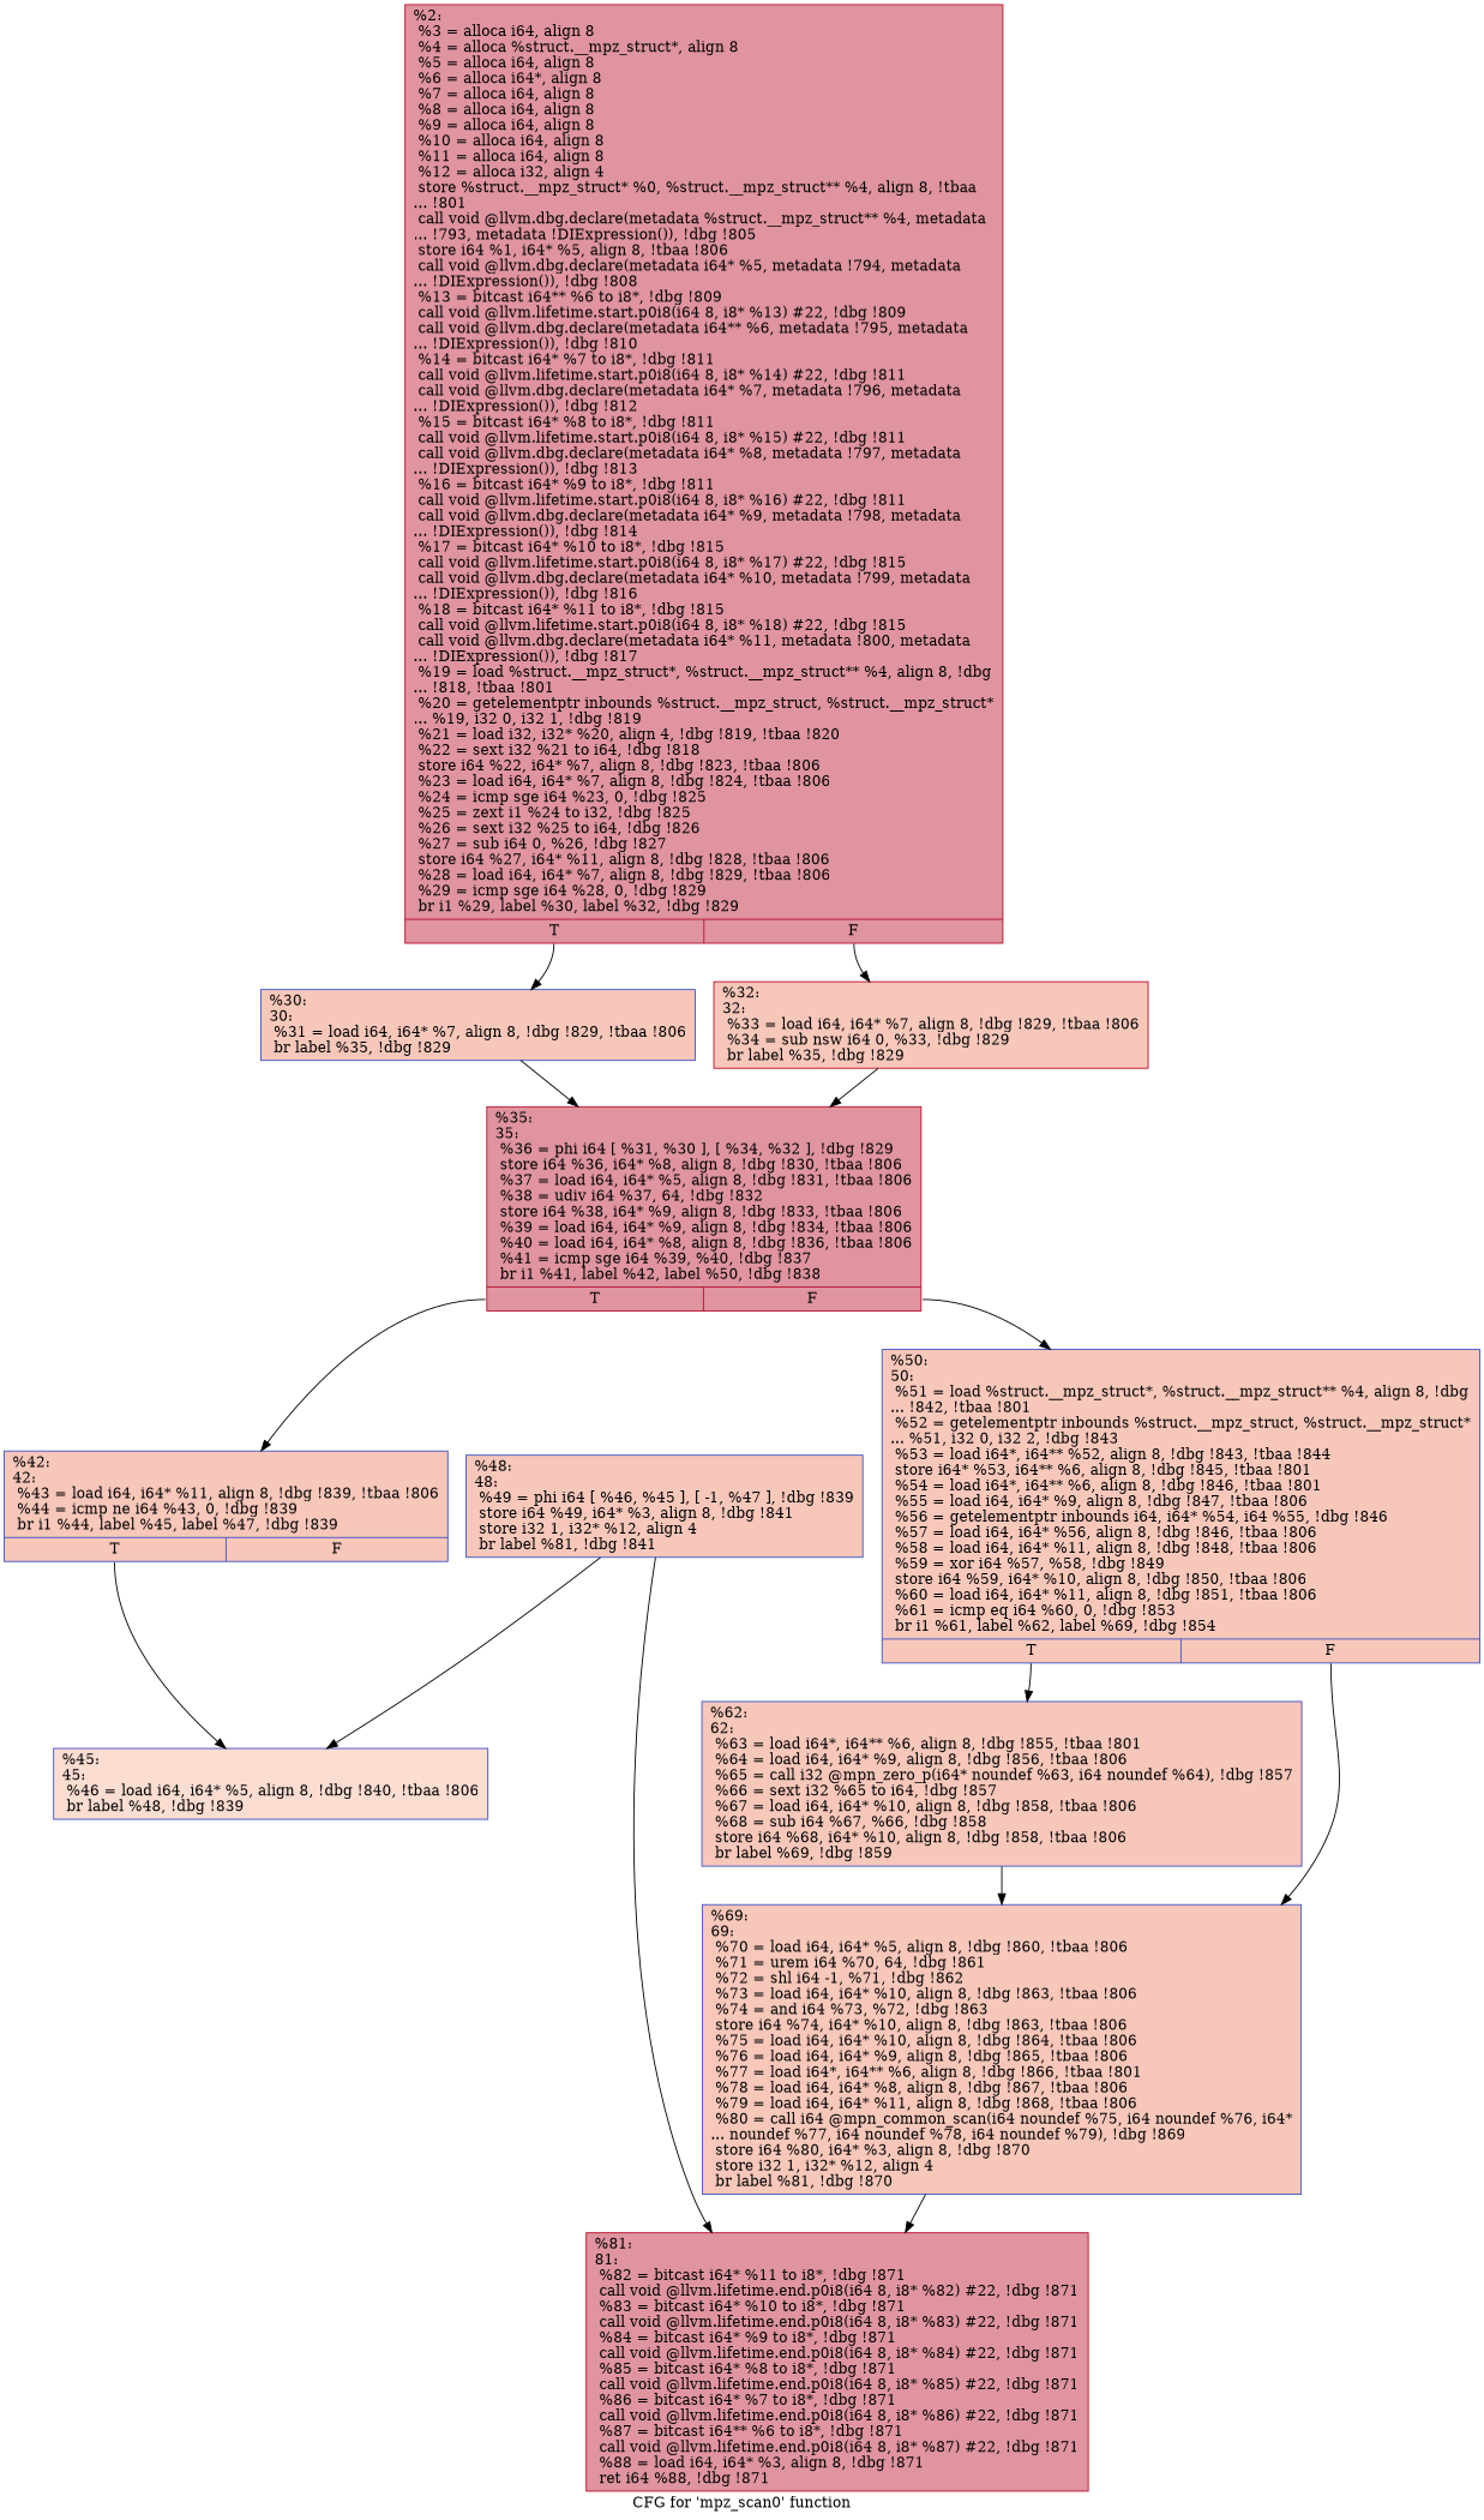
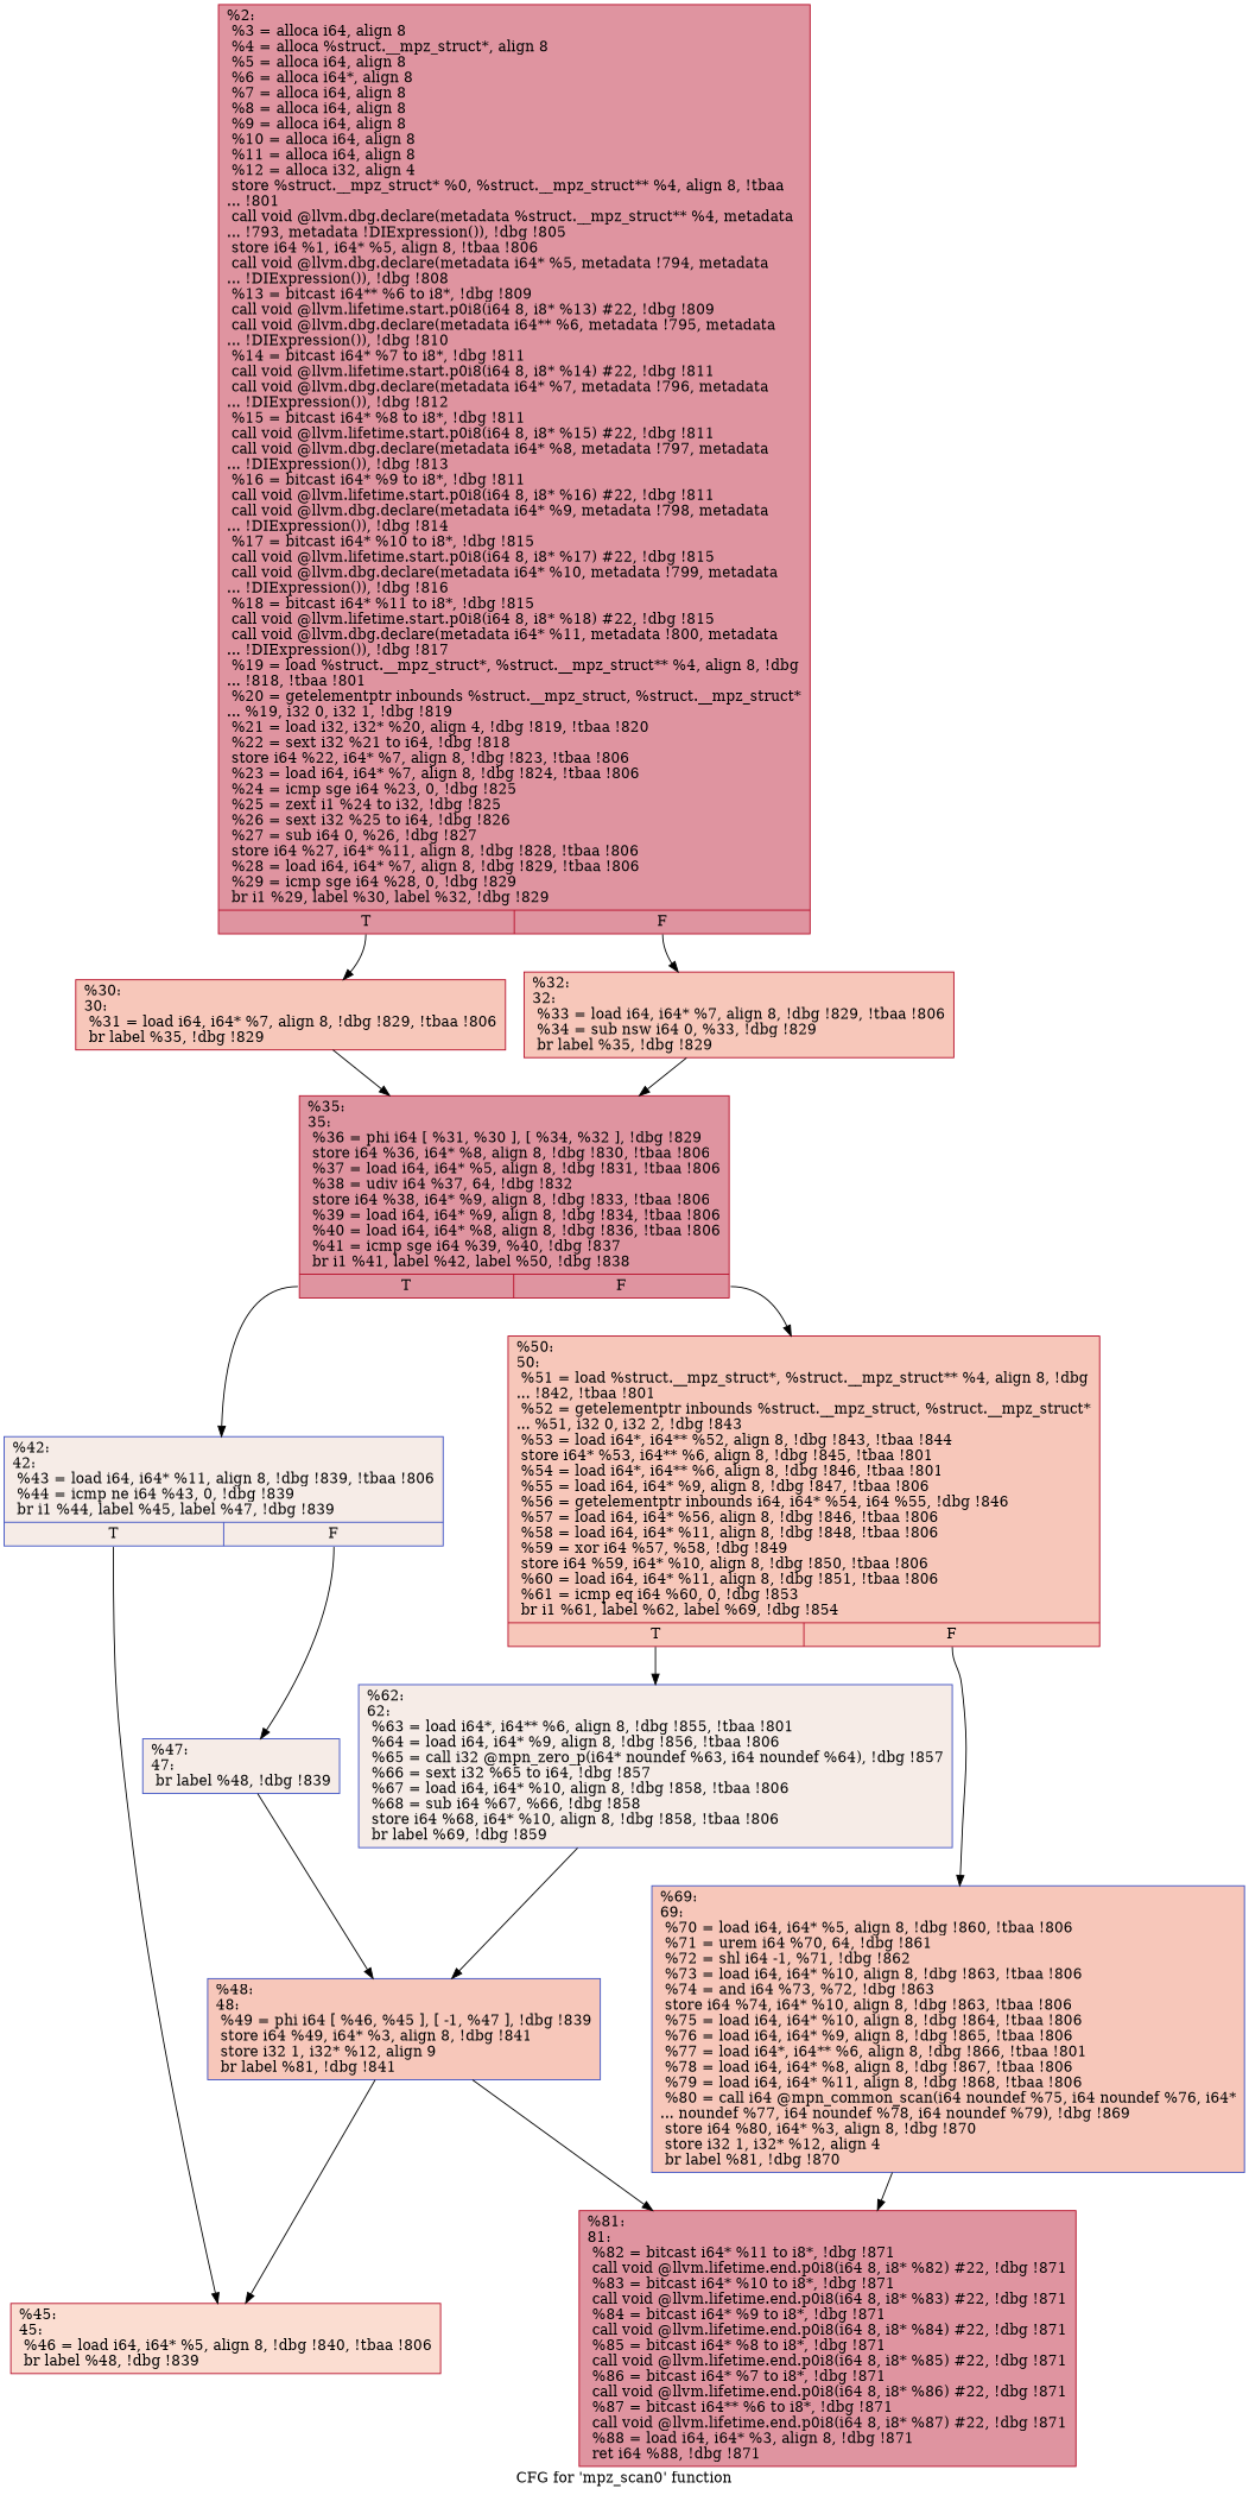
  digraph {
    label="CFG for 'mpz_scan0' function"
    node [color="#3d50c3ff" fillcolor="#ec7f6370" shape=record style=filled]
    n1 [color="#b70d28ff" fillcolor="#b70d2870" label="{%2:\l  %3 = alloca i64, align 8\l  %4 = alloca %struct.__mpz_struct*, align 8\l  %5 = alloca i64, align 8\l  %6 = alloca i64*, align 8\l  %7 = alloca i64, align 8\l  %8 = alloca i64, align 8\l  %9 = alloca i64, align 8\l  %10 = alloca i64, align 8\l  %11 = alloca i64, align 8\l  %12 = alloca i32, align 4\l  store %struct.__mpz_struct* %0, %struct.__mpz_struct** %4, align 8, !tbaa\l... !801\l  call void @llvm.dbg.declare(metadata %struct.__mpz_struct** %4, metadata\l... !793, metadata !DIExpression()), !dbg !805\l  store i64 %1, i64* %5, align 8, !tbaa !806\l  call void @llvm.dbg.declare(metadata i64* %5, metadata !794, metadata\l... !DIExpression()), !dbg !808\l  %13 = bitcast i64** %6 to i8*, !dbg !809\l  call void @llvm.lifetime.start.p0i8(i64 8, i8* %13) #22, !dbg !809\l  call void @llvm.dbg.declare(metadata i64** %6, metadata !795, metadata\l... !DIExpression()), !dbg !810\l  %14 = bitcast i64* %7 to i8*, !dbg !811\l  call void @llvm.lifetime.start.p0i8(i64 8, i8* %14) #22, !dbg !811\l  call void @llvm.dbg.declare(metadata i64* %7, metadata !796, metadata\l... !DIExpression()), !dbg !812\l  %15 = bitcast i64* %8 to i8*, !dbg !811\l  call void @llvm.lifetime.start.p0i8(i64 8, i8* %15) #22, !dbg !811\l  call void @llvm.dbg.declare(metadata i64* %8, metadata !797, metadata\l... !DIExpression()), !dbg !813\l  %16 = bitcast i64* %9 to i8*, !dbg !811\l  call void @llvm.lifetime.start.p0i8(i64 8, i8* %16) #22, !dbg !811\l  call void @llvm.dbg.declare(metadata i64* %9, metadata !798, metadata\l... !DIExpression()), !dbg !814\l  %17 = bitcast i64* %10 to i8*, !dbg !815\l  call void @llvm.lifetime.start.p0i8(i64 8, i8* %17) #22, !dbg !815\l  call void @llvm.dbg.declare(metadata i64* %10, metadata !799, metadata\l... !DIExpression()), !dbg !816\l  %18 = bitcast i64* %11 to i8*, !dbg !815\l  call void @llvm.lifetime.start.p0i8(i64 8, i8* %18) #22, !dbg !815\l  call void @llvm.dbg.declare(metadata i64* %11, metadata !800, metadata\l... !DIExpression()), !dbg !817\l  %19 = load %struct.__mpz_struct*, %struct.__mpz_struct** %4, align 8, !dbg\l... !818, !tbaa !801\l  %20 = getelementptr inbounds %struct.__mpz_struct, %struct.__mpz_struct*\l... %19, i32 0, i32 1, !dbg !819\l  %21 = load i32, i32* %20, align 4, !dbg !819, !tbaa !820\l  %22 = sext i32 %21 to i64, !dbg !818\l  store i64 %22, i64* %7, align 8, !dbg !823, !tbaa !806\l  %23 = load i64, i64* %7, align 8, !dbg !824, !tbaa !806\l  %24 = icmp sge i64 %23, 0, !dbg !825\l  %25 = zext i1 %24 to i32, !dbg !825\l  %26 = sext i32 %25 to i64, !dbg !826\l  %27 = sub i64 0, %26, !dbg !827\l  store i64 %27, i64* %11, align 8, !dbg !828, !tbaa !806\l  %28 = load i64, i64* %7, align 8, !dbg !829, !tbaa !806\l  %29 = icmp sge i64 %28, 0, !dbg !829\l  br i1 %29, label %30, label %32, !dbg !829\l|{<s0>T|<s1>F}}"]
-   n2 [label="{%30:\l30:                                               \l  %31 = load i64, i64* %7, align 8, !dbg !829, !tbaa !806\l  br label %35, !dbg !829\l}"]
+   n2 [color="#b70d28ff" label="{%30:\l30:                                               \l  %31 = load i64, i64* %7, align 8, !dbg !829, !tbaa !806\l  br label %35, !dbg !829\l}"]
    n3 [color="#b70d28ff" label="{%32:\l32:                                               \l  %33 = load i64, i64* %7, align 8, !dbg !829, !tbaa !806\l  %34 = sub nsw i64 0, %33, !dbg !829\l  br label %35, !dbg !829\l}"]
    n4 [color="#b70d28ff" fillcolor="#b70d2870" label="{%35:\l35:                                               \l  %36 = phi i64 [ %31, %30 ], [ %34, %32 ], !dbg !829\l  store i64 %36, i64* %8, align 8, !dbg !830, !tbaa !806\l  %37 = load i64, i64* %5, align 8, !dbg !831, !tbaa !806\l  %38 = udiv i64 %37, 64, !dbg !832\l  store i64 %38, i64* %9, align 8, !dbg !833, !tbaa !806\l  %39 = load i64, i64* %9, align 8, !dbg !834, !tbaa !806\l  %40 = load i64, i64* %8, align 8, !dbg !836, !tbaa !806\l  %41 = icmp sge i64 %39, %40, !dbg !837\l  br i1 %41, label %42, label %50, !dbg !838\l|{<s0>T|<s1>F}}"]
-   n5 [label="{%42:\l42:                                               \l  %43 = load i64, i64* %11, align 8, !dbg !839, !tbaa !806\l  %44 = icmp ne i64 %43, 0, !dbg !839\l  br i1 %44, label %45, label %47, !dbg !839\l|{<s0>T|<s1>F}}"]
-   n6 [label="{%50:\l50:                                               \l  %51 = load %struct.__mpz_struct*, %struct.__mpz_struct** %4, align 8, !dbg\l... !842, !tbaa !801\l  %52 = getelementptr inbounds %struct.__mpz_struct, %struct.__mpz_struct*\l... %51, i32 0, i32 2, !dbg !843\l  %53 = load i64*, i64** %52, align 8, !dbg !843, !tbaa !844\l  store i64* %53, i64** %6, align 8, !dbg !845, !tbaa !801\l  %54 = load i64*, i64** %6, align 8, !dbg !846, !tbaa !801\l  %55 = load i64, i64* %9, align 8, !dbg !847, !tbaa !806\l  %56 = getelementptr inbounds i64, i64* %54, i64 %55, !dbg !846\l  %57 = load i64, i64* %56, align 8, !dbg !846, !tbaa !806\l  %58 = load i64, i64* %11, align 8, !dbg !848, !tbaa !806\l  %59 = xor i64 %57, %58, !dbg !849\l  store i64 %59, i64* %10, align 8, !dbg !850, !tbaa !806\l  %60 = load i64, i64* %11, align 8, !dbg !851, !tbaa !806\l  %61 = icmp eq i64 %60, 0, !dbg !853\l  br i1 %61, label %62, label %69, !dbg !854\l|{<s0>T|<s1>F}}"]
-   n7 [fillcolor="#f7b39670" label="{%45:\l45:                                               \l  %46 = load i64, i64* %5, align 8, !dbg !840, !tbaa !806\l  br label %48, !dbg !839\l}"]
-   n9 [label="{%62:\l62:                                               \l  %63 = load i64*, i64** %6, align 8, !dbg !855, !tbaa !801\l  %64 = load i64, i64* %9, align 8, !dbg !856, !tbaa !806\l  %65 = call i32 @mpn_zero_p(i64* noundef %63, i64 noundef %64), !dbg !857\l  %66 = sext i32 %65 to i64, !dbg !857\l  %67 = load i64, i64* %10, align 8, !dbg !858, !tbaa !806\l  %68 = sub i64 %67, %66, !dbg !858\l  store i64 %68, i64* %10, align 8, !dbg !858, !tbaa !806\l  br label %69, !dbg !859\l}"]
+   n5 [fillcolor="#ead5c970" label="{%42:\l42:                                               \l  %43 = load i64, i64* %11, align 8, !dbg !839, !tbaa !806\l  %44 = icmp ne i64 %43, 0, !dbg !839\l  br i1 %44, label %45, label %47, !dbg !839\l|{<s0>T|<s1>F}}"]
+   n6 [color="#b70d28ff" label="{%50:\l50:                                               \l  %51 = load %struct.__mpz_struct*, %struct.__mpz_struct** %4, align 8, !dbg\l... !842, !tbaa !801\l  %52 = getelementptr inbounds %struct.__mpz_struct, %struct.__mpz_struct*\l... %51, i32 0, i32 2, !dbg !843\l  %53 = load i64*, i64** %52, align 8, !dbg !843, !tbaa !844\l  store i64* %53, i64** %6, align 8, !dbg !845, !tbaa !801\l  %54 = load i64*, i64** %6, align 8, !dbg !846, !tbaa !801\l  %55 = load i64, i64* %9, align 8, !dbg !847, !tbaa !806\l  %56 = getelementptr inbounds i64, i64* %54, i64 %55, !dbg !846\l  %57 = load i64, i64* %56, align 8, !dbg !846, !tbaa !806\l  %58 = load i64, i64* %11, align 8, !dbg !848, !tbaa !806\l  %59 = xor i64 %57, %58, !dbg !849\l  store i64 %59, i64* %10, align 8, !dbg !850, !tbaa !806\l  %60 = load i64, i64* %11, align 8, !dbg !851, !tbaa !806\l  %61 = icmp eq i64 %60, 0, !dbg !853\l  br i1 %61, label %62, label %69, !dbg !854\l|{<s0>T|<s1>F}}"]
+   n7 [color="#b70d28ff" fillcolor="#f7b39670" label="{%45:\l45:                                               \l  %46 = load i64, i64* %5, align 8, !dbg !840, !tbaa !806\l  br label %48, !dbg !839\l}"]
+   n8 [fillcolor="#ead5c970" label="{%47:\l47:                                               \l  br label %48, !dbg !839\l}"]
+   n9 [fillcolor="#ead5c970" label="{%62:\l62:                                               \l  %63 = load i64*, i64** %6, align 8, !dbg !855, !tbaa !801\l  %64 = load i64, i64* %9, align 8, !dbg !856, !tbaa !806\l  %65 = call i32 @mpn_zero_p(i64* noundef %63, i64 noundef %64), !dbg !857\l  %66 = sext i32 %65 to i64, !dbg !857\l  %67 = load i64, i64* %10, align 8, !dbg !858, !tbaa !806\l  %68 = sub i64 %67, %66, !dbg !858\l  store i64 %68, i64* %10, align 8, !dbg !858, !tbaa !806\l  br label %69, !dbg !859\l}"]
    n10 [label="{%69:\l69:                                               \l  %70 = load i64, i64* %5, align 8, !dbg !860, !tbaa !806\l  %71 = urem i64 %70, 64, !dbg !861\l  %72 = shl i64 -1, %71, !dbg !862\l  %73 = load i64, i64* %10, align 8, !dbg !863, !tbaa !806\l  %74 = and i64 %73, %72, !dbg !863\l  store i64 %74, i64* %10, align 8, !dbg !863, !tbaa !806\l  %75 = load i64, i64* %10, align 8, !dbg !864, !tbaa !806\l  %76 = load i64, i64* %9, align 8, !dbg !865, !tbaa !806\l  %77 = load i64*, i64** %6, align 8, !dbg !866, !tbaa !801\l  %78 = load i64, i64* %8, align 8, !dbg !867, !tbaa !806\l  %79 = load i64, i64* %11, align 8, !dbg !868, !tbaa !806\l  %80 = call i64 @mpn_common_scan(i64 noundef %75, i64 noundef %76, i64*\l... noundef %77, i64 noundef %78, i64 noundef %79), !dbg !869\l  store i64 %80, i64* %3, align 8, !dbg !870\l  store i32 1, i32* %12, align 4\l  br label %81, !dbg !870\l}"]
-   n11 [label="{%48:\l48:                                               \l  %49 = phi i64 [ %46, %45 ], [ -1, %47 ], !dbg !839\l  store i64 %49, i64* %3, align 8, !dbg !841\l  store i32 1, i32* %12, align 4\l  br label %81, !dbg !841\l}"]
+   n11 [label="{%48:\l48:                                               \l  %49 = phi i64 [ %46, %45 ], [ -1, %47 ], !dbg !839\l  store i64 %49, i64* %3, align 8, !dbg !841\l  store i32 1, i32* %12, align 9\l  br label %81, !dbg !841\l}"]
    n12 [color="#b70d28ff" fillcolor="#b70d2870" label="{%81:\l81:                                               \l  %82 = bitcast i64* %11 to i8*, !dbg !871\l  call void @llvm.lifetime.end.p0i8(i64 8, i8* %82) #22, !dbg !871\l  %83 = bitcast i64* %10 to i8*, !dbg !871\l  call void @llvm.lifetime.end.p0i8(i64 8, i8* %83) #22, !dbg !871\l  %84 = bitcast i64* %9 to i8*, !dbg !871\l  call void @llvm.lifetime.end.p0i8(i64 8, i8* %84) #22, !dbg !871\l  %85 = bitcast i64* %8 to i8*, !dbg !871\l  call void @llvm.lifetime.end.p0i8(i64 8, i8* %85) #22, !dbg !871\l  %86 = bitcast i64* %7 to i8*, !dbg !871\l  call void @llvm.lifetime.end.p0i8(i64 8, i8* %86) #22, !dbg !871\l  %87 = bitcast i64** %6 to i8*, !dbg !871\l  call void @llvm.lifetime.end.p0i8(i64 8, i8* %87) #22, !dbg !871\l  %88 = load i64, i64* %3, align 8, !dbg !871\l  ret i64 %88, !dbg !871\l}"]
    n1 -> n2 [tailport=s0]
    n1 -> n3 [tailport=s1]
    n2 -> n4
    n3 -> n4
    n4 -> n5 [tailport=s0]
    n4 -> n6 [tailport=s1]
    n5 -> n7 [tailport=s0]
+   n5 -> n8 [tailport=s1]
    n6 -> n9 [tailport=s0]
    n6 -> n10 [tailport=s1]
-   n9 -> n10
+   n8 -> n11
+   n9 -> n11
    n10 -> n12
    n11 -> n7
    n11 -> n12
  }
